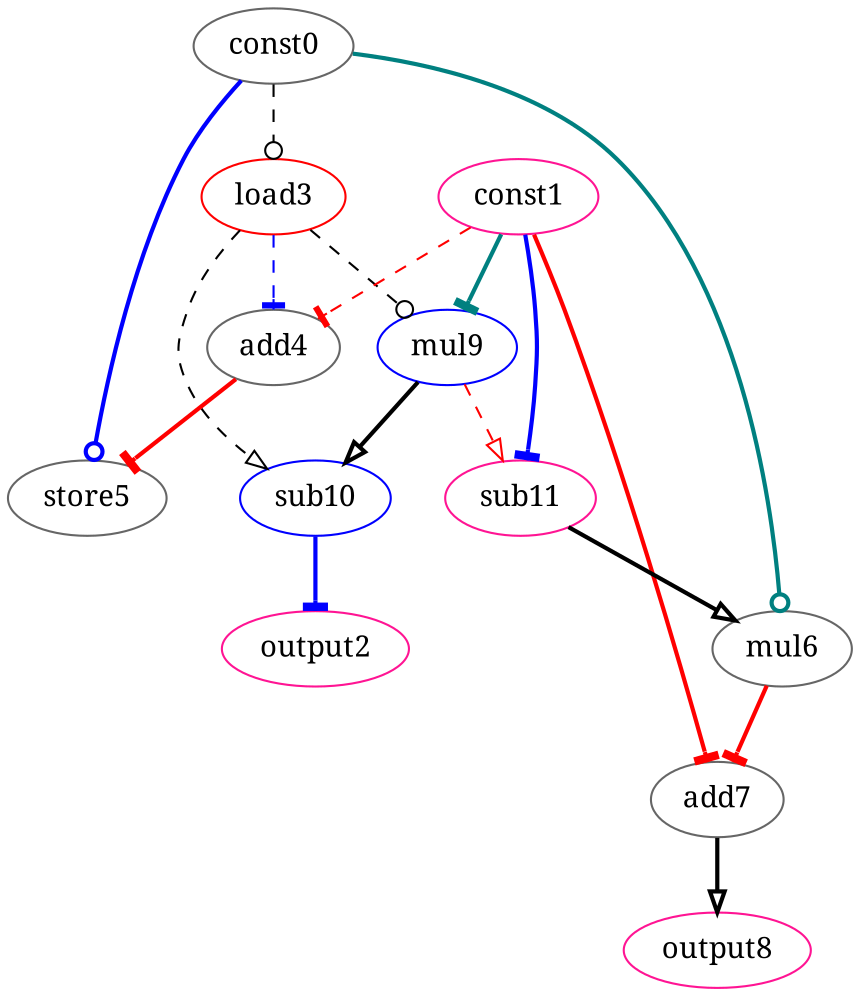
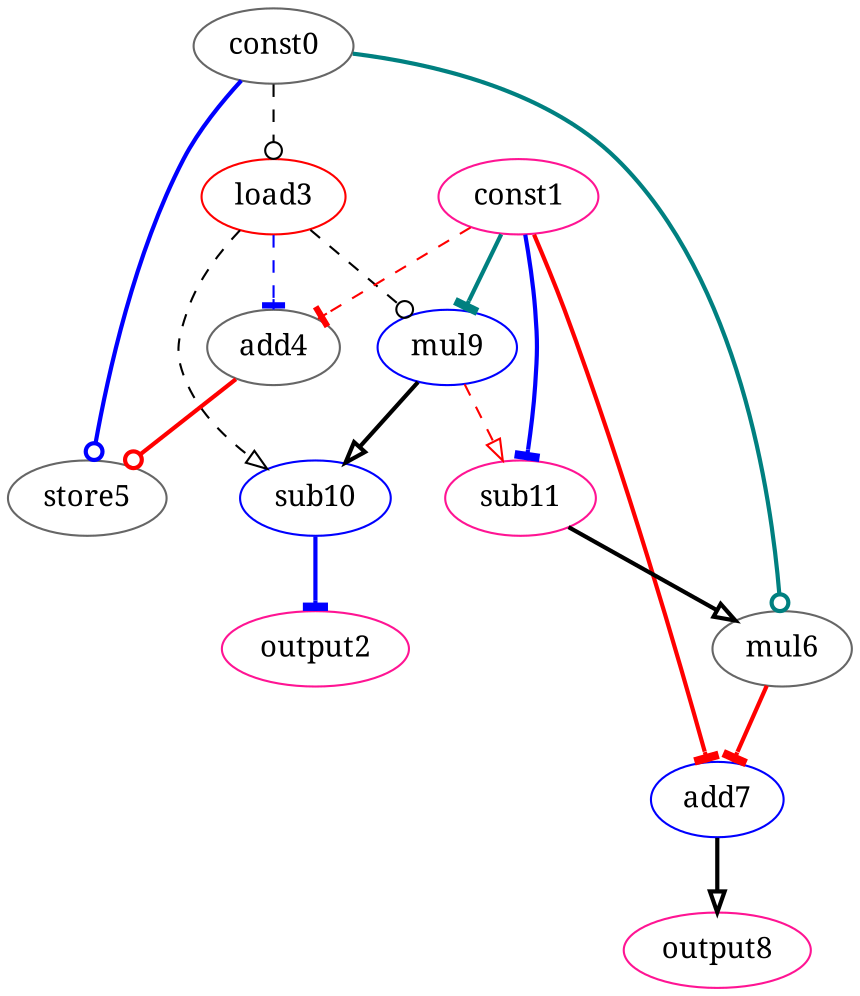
  digraph {
    fontname="Noto Serif"
    node [color=gray40 fontname="Noto Serif" opcode=const]
    edge [arrowhead=tee color=black fontname="Noto Serif" operand=0 style=bold]
    load3 [color=red opcode=load]
    const0
    store5 [opcode=store]
    mul6 [opcode=mul]
    add4 [opcode=add]
    mul9 [color=blue opcode=mul]
    sub10 [color=blue opcode=sub]
-   add7 [opcode=add]
+   add7 [color=blue opcode=add]
    const1 [color=deeppink]
    sub11 [color=deeppink opcode=sub]
    output8 [color=deeppink opcode=output]
    output2 [color=deeppink opcode=output]
    load3 -> add4 [color=blue operand=1 style=dashed]
    load3 -> mul9 [arrowhead=odot operand=1 style=dashed]
    load3 -> sub10 [arrowhead=onormal operand=1 style=dashed]
    const0 -> load3 [arrowhead=odot style=dashed]
    const0 -> store5 [arrowhead=odot color=blue]
    const0 -> mul6 [arrowhead=odot color=teal]
    mul6 -> add7 [color=red operand=1]
-   add4 -> store5 [color=red operand=1]
+   add4 -> store5 [arrowhead=odot color=red operand=1]
    mul9 -> sub10 [arrowhead=onormal]
    mul9 -> sub11 [arrowhead=onormal color=red operand=1 style=dashed]
    sub10 -> output2 [color=blue]
    add7 -> output8 [arrowhead=onormal]
    const1 -> add4 [color=red style=dashed]
    const1 -> mul9 [color=teal]
    const1 -> add7 [color=red]
    const1 -> sub11 [color=blue]
    sub11 -> mul6 [arrowhead=onormal operand=1]
  }
